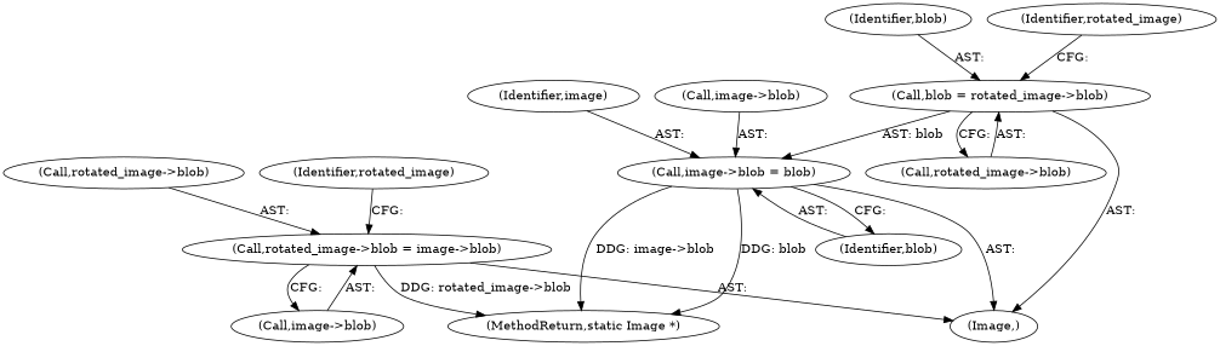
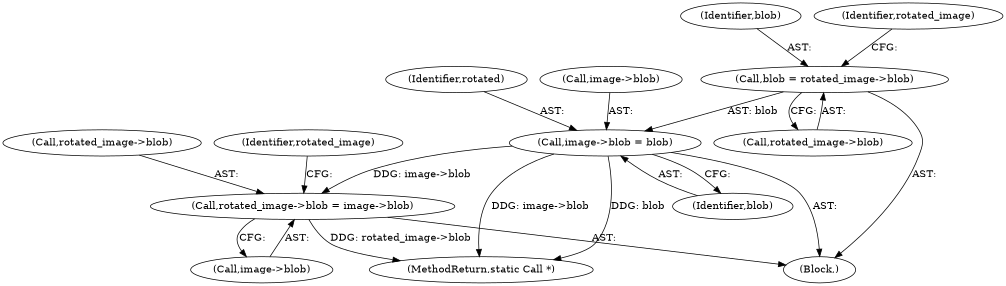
  digraph {
    n1 [label="(Call,image->blob = blob)"]
    n2 [label="(Call,rotated_image->blob = image->blob)"]
-   n3 [label="(Image,)"]
-   n4 [label="(MethodReturn,static Image *)"]
+   n3 [label="(Block,)"]
+   n4 [label="(MethodReturn,static Call *)"]
    n5 [label="(Identifier,blob)"]
    n6 [label="(Call,image->blob)"]
    n7 [label="(Call,blob = rotated_image->blob)"]
    n8 [label="(Call,rotated_image->blob)"]
-   n9 [label="(Identifier,image)"]
+   n9 [label="(Identifier,rotated)"]
    n10 [label="(Call,rotated_image->blob)"]
    n11 [label="(Identifier,blob)"]
    n12 [label="(Identifier,rotated_image)"]
    n13 [label="(Call,image->blob)"]
    n14 [label="(Identifier,rotated_image)"]
+   n1 -> n2 [label="DDG: image->blob"]
    n1 -> n3 [label="AST: "]
    n1 -> n4 [label="DDG: image->blob"]
    n1 -> n4 [label="DDG: blob"]
    n1 -> n5 [label="CFG: "]
    n2 -> n3 [label="AST: "]
    n2 -> n4 [label="DDG: rotated_image->blob"]
    n2 -> n6 [label="CFG: "]
    n5 -> n1 [label="AST: "]
    n6 -> n2 [label="AST: "]
    n7 -> n1 [label="AST: blob"]
    n7 -> n3 [label="AST: "]
    n7 -> n8 [label="CFG: "]
    n8 -> n7 [label="AST: "]
    n9 -> n1 [label="AST: "]
    n10 -> n2 [label="AST: "]
    n11 -> n7 [label="AST: "]
    n12 -> n7 [label="CFG: "]
    n13 -> n1 [label="AST: "]
    n14 -> n2 [label="CFG: "]
  }
